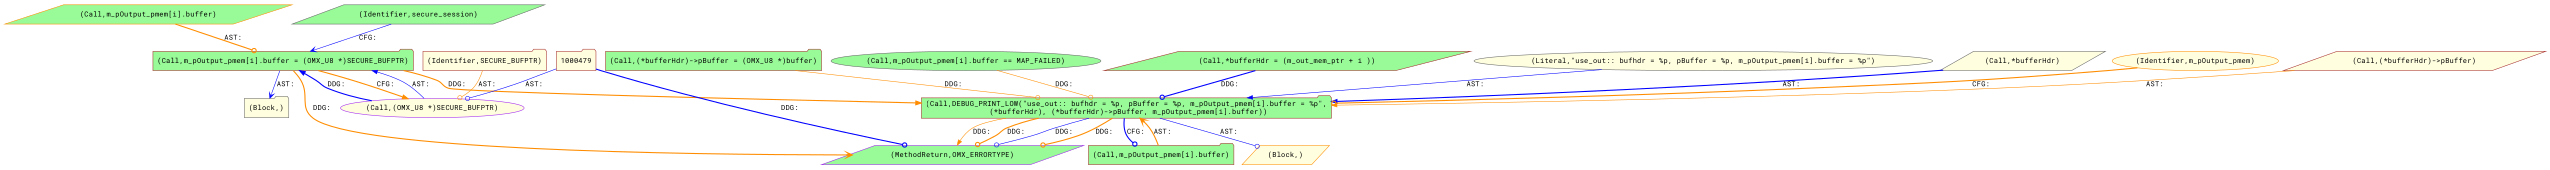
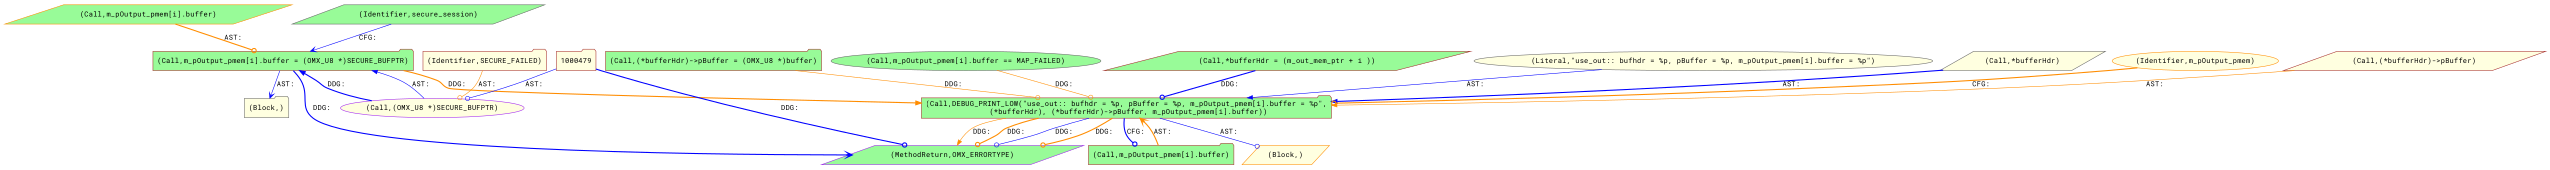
  digraph {
    fontname="Roboto Mono"
    node [color=brown fillcolor=palegreen fontname="Roboto Mono" shape=folder style=filled]
    edge [arrowhead=odot color=blue fontname="Roboto Mono" style=bold]
    n1 [label="(Call,m_pOutput_pmem[i].buffer = (OMX_U8 *)SECURE_BUFPTR)"]
    n2 [color=purple fillcolor=lightyellow label="(Call,(OMX_U8 *)SECURE_BUFPTR)" shape=ellipse]
    n3 [label="(Call,DEBUG_PRINT_LOW(\"use_out:: bufhdr = %p, pBuffer = %p, m_pOutput_pmem[i].buffer = %p\",\n (*bufferHdr), (*bufferHdr)->pBuffer, m_pOutput_pmem[i].buffer))"]
    n4 [color=gray40 fillcolor=lightyellow label="(Block,)"]
    n5 [color=purple label="(MethodReturn,OMX_ERRORTYPE)" shape=parallelogram]
    n6 [label="(Call,m_pOutput_pmem[i].buffer)"]
    n7 [color=darkorange fillcolor=lightyellow label="(Block,)" shape=parallelogram]
-   n8 [fillcolor=lightyellow label="(Identifier,SECURE_BUFPTR)"]
+   n8 [fillcolor=lightyellow label="(Identifier,SECURE_FAILED)"]
    n9 [label="(Call,(*bufferHdr)->pBuffer = (OMX_U8 *)buffer)"]
    n10 [color=darkorange label="(Call,m_pOutput_pmem[i].buffer)" shape=parallelogram]
    n11 [color=gray40 label="(Identifier,secure_session)" shape=parallelogram]
    n12 [color=gray40 label="(Call,m_pOutput_pmem[i].buffer == MAP_FAILED)" shape=ellipse]
    n13 [label="(Call,*bufferHdr = (m_out_mem_ptr + i ))" shape=parallelogram]
    n14 [color=gray40 fillcolor=lightyellow label="(Literal,\"use_out:: bufhdr = %p, pBuffer = %p, m_pOutput_pmem[i].buffer = %p\")" shape=ellipse]
    n15 [color=gray40 fillcolor=lightyellow label="(Call,*bufferHdr)" shape=parallelogram]
    n16 [color=darkorange fillcolor=lightyellow label="(Identifier,m_pOutput_pmem)" shape=ellipse]
    n17 [fillcolor=lightyellow label="(Call,(*bufferHdr)->pBuffer)" shape=parallelogram]
    1000479 [fillcolor=lightyellow]
-   n1 -> n2 [arrowhead=normal color=darkorange label="CFG: "]
    n1 -> n3 [arrowhead=normal color=darkorange label="DDG: "]
    n1 -> n4 [arrowhead=vee label="AST: " style=solid]
-   n1 -> n5 [arrowhead=vee color=darkorange label="DDG: "]
+   n1 -> n5 [arrowhead=vee label="DDG: "]
    n2 -> n1 [arrowhead=normal label="AST: " style=solid]
    n2 -> n1 [arrowhead=normal label="DDG: "]
    n3 -> n5 [label="DDG: " style=solid]
    n3 -> n5 [color=darkorange label="DDG: "]
    n3 -> n5 [arrowhead=normal color=darkorange label="DDG: " style=solid]
    n3 -> n5 [color=darkorange label="DDG: "]
    n3 -> n6 [label="CFG: "]
    n3 -> n7 [label="AST: " style=solid]
    n6 -> n3 [arrowhead=vee color=darkorange label="AST: "]
    n8 -> n2 [color=darkorange label="AST: " style=solid]
    n9 -> n3 [color=darkorange label="DDG: " style=solid]
    n10 -> n1 [color=darkorange label="AST: "]
    n11 -> n1 [arrowhead=vee label="CFG: " style=solid]
    n12 -> n3 [color=darkorange label="DDG: " style=solid]
    n13 -> n3 [label="DDG: "]
    n14 -> n3 [arrowhead=normal label="AST: " style=solid]
    n15 -> n3 [arrowhead=normal label="AST: "]
    n16 -> n3 [color=darkorange label="CFG: "]
    n17 -> n3 [arrowhead=normal color=darkorange label="AST: " style=solid]
    1000479 -> n2 [label="AST: " style=solid]
    1000479 -> n5 [label="DDG: "]
  }
